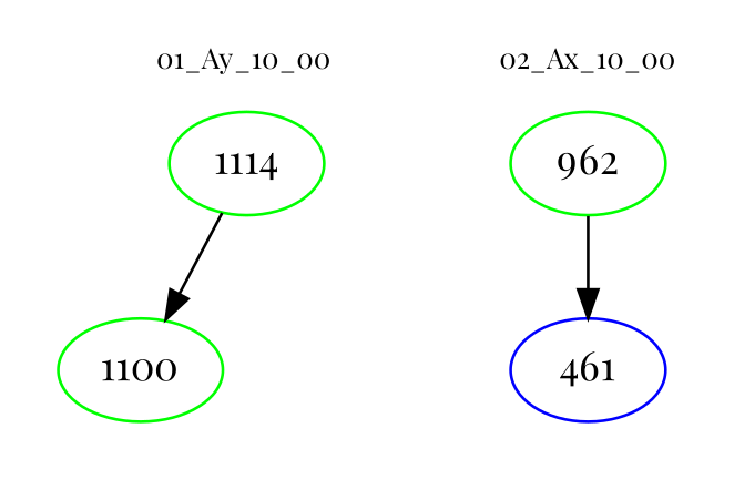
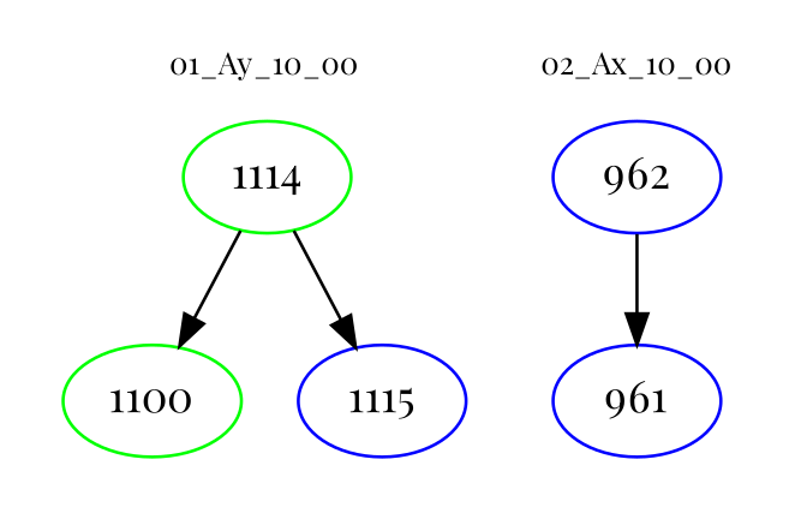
  digraph {
    fontname="Playfair Display"
    node [color=blue fontname="Playfair Display"]
    edge [color=black fontname="Playfair Display"]
    n1 [color=green label=1114]
    n2 [color=green label=1100]
-   n4 [color=green label=962]
-   n5 [label=461]
+   n3 [label=1115]
+   n4 [label=962]
+   n5 [label=961]
    subgraph cluster_1 {
      color=white
      fontsize=10
      label="01_Ay_10_00"
      n1
      n2
+     n3
    }
    subgraph cluster_2 {
      color=white
      fontsize=10
      label="02_Ax_10_00"
      n4
      n5
    }
    n1 -> n2
+   n1 -> n3
    n4 -> n5
  }
